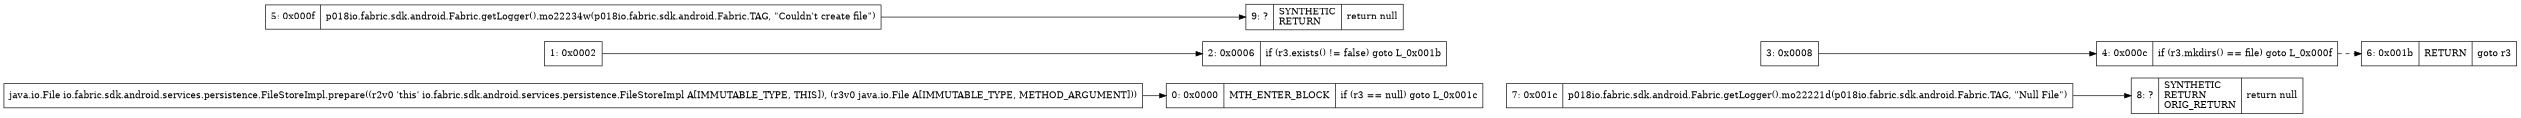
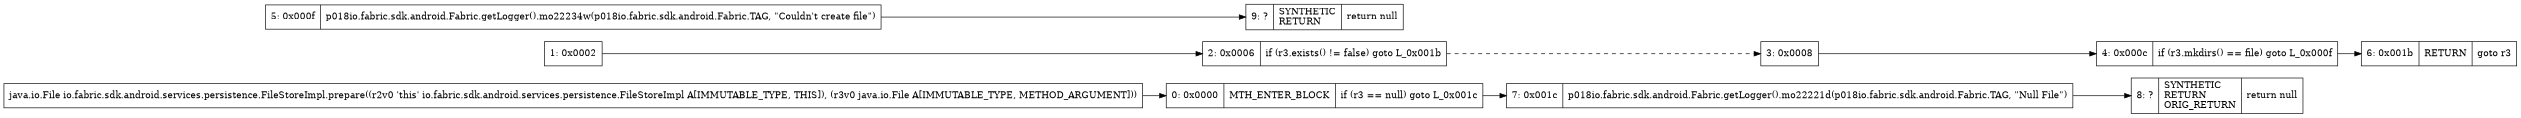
  digraph {
    rankdir=LR
    node [shape=record]
    n1 [label="{0\:\ 0x0000|MTH_ENTER_BLOCK\l|if (r3 == null) goto L_0x001c\l}"]
    n2 [label="{7\:\ 0x001c|p018io.fabric.sdk.android.Fabric.getLogger().mo22221d(p018io.fabric.sdk.android.Fabric.TAG, \"Null File\")\l}"]
    n3 [label="{1\:\ 0x0002}"]
    n4 [label="{2\:\ 0x0006|if (r3.exists() != false) goto L_0x001b\l}"]
    n5 [label="{8\:\ ?|SYNTHETIC\lRETURN\lORIG_RETURN\l|return null\l}"]
    n6 [label="{3\:\ 0x0008}"]
    n7 [label="{4\:\ 0x000c|if (r3.mkdirs() == file) goto L_0x000f\l}"]
    n8 [label="{6\:\ 0x001b|RETURN\l|goto r3\l}"]
    n9 [label="{5\:\ 0x000f|p018io.fabric.sdk.android.Fabric.getLogger().mo22234w(p018io.fabric.sdk.android.Fabric.TAG, \"Couldn't create file\")\l}"]
    n10 [label="{9\:\ ?|SYNTHETIC\lRETURN\l|return null\l}"]
    n11 [label="{java.io.File io.fabric.sdk.android.services.persistence.FileStoreImpl.prepare((r2v0 'this' io.fabric.sdk.android.services.persistence.FileStoreImpl A[IMMUTABLE_TYPE, THIS]), (r3v0 java.io.File A[IMMUTABLE_TYPE, METHOD_ARGUMENT])) }"]
+   n1 -> n2
    n2 -> n5
    n3 -> n4
+   n4 -> n6 [style=dashed]
    n6 -> n7
-   n7 -> n8 [style=dashed]
+   n7 -> n8 [style=solid]
    n9 -> n10
    n11 -> n1
  }
